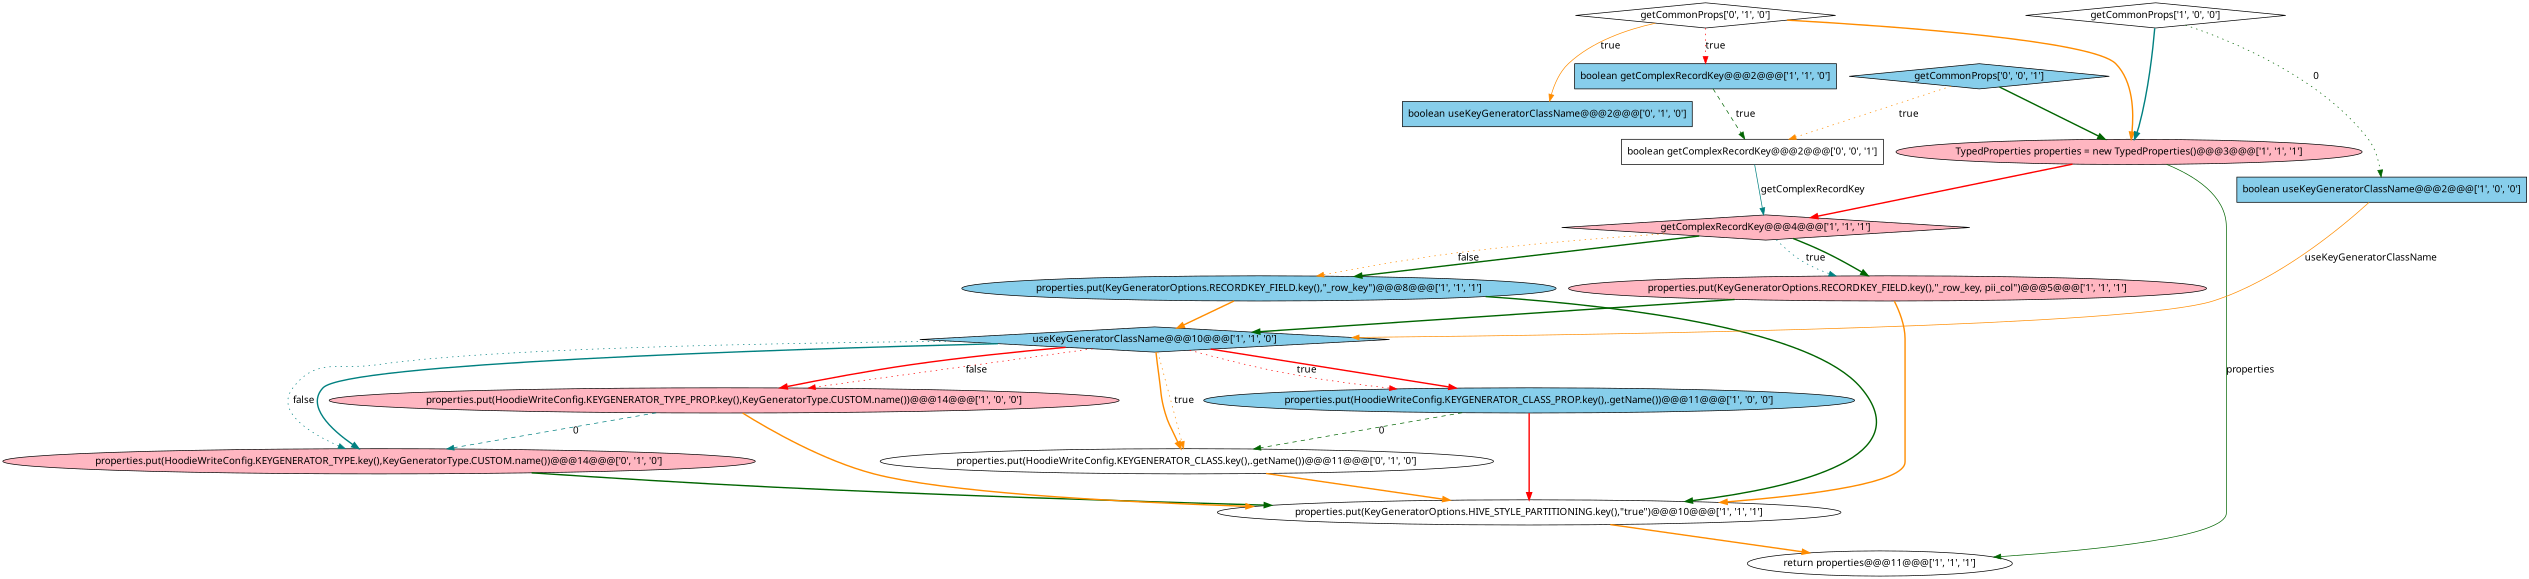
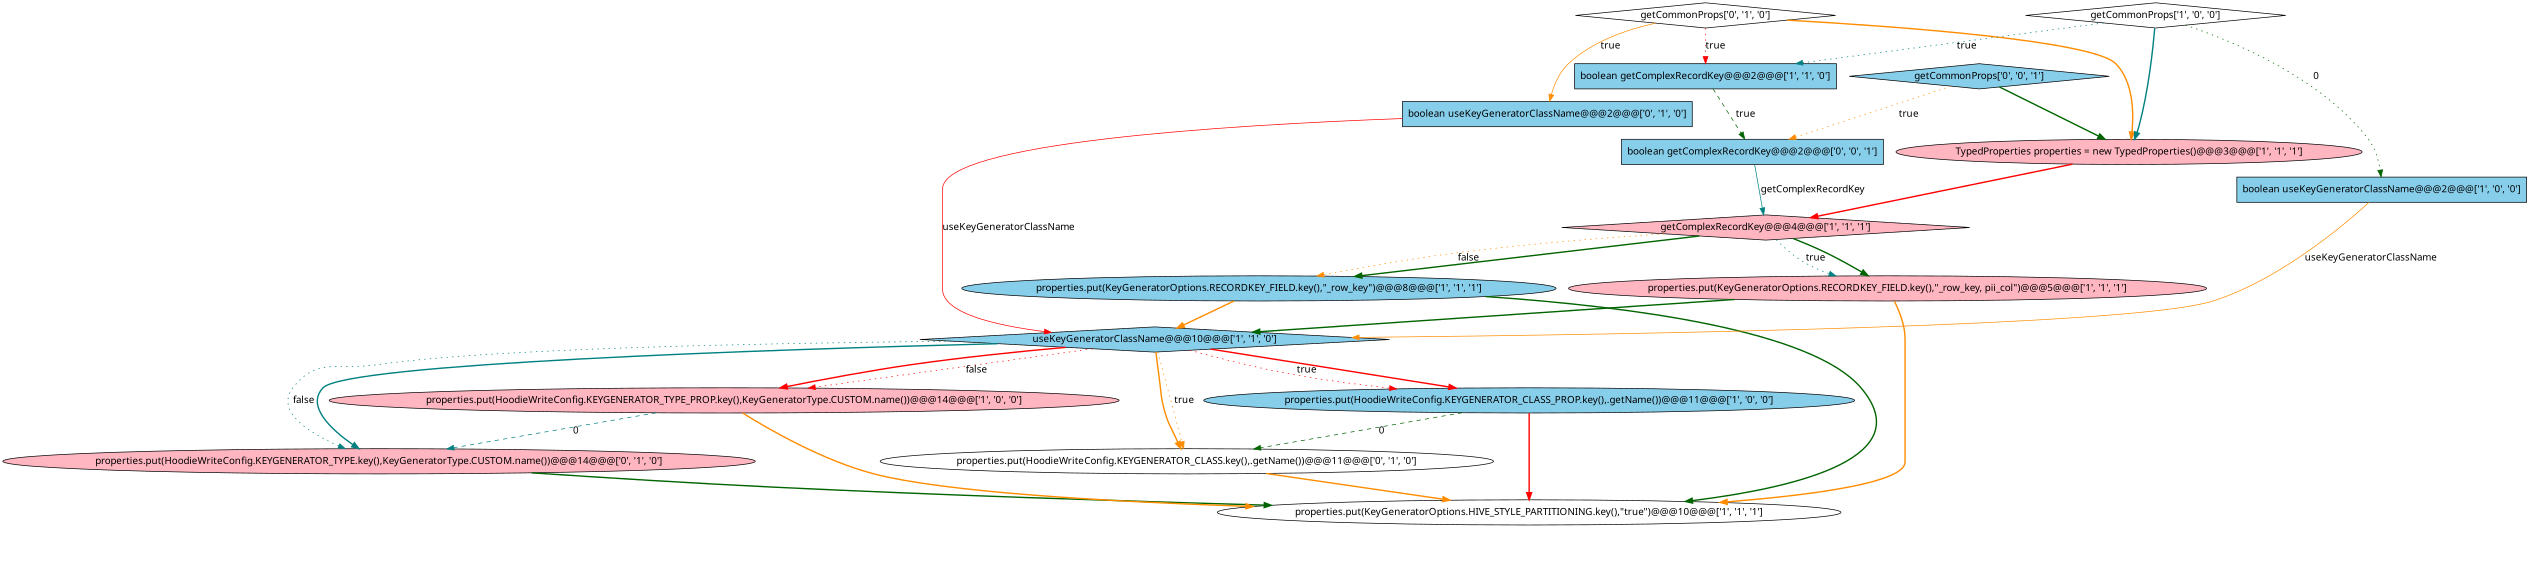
  digraph {
    fontname="Noto Sans"
    node [fillcolor=skyblue fontname="Noto Sans" shape=ellipse style=filled]
    edge [color=darkorange fontname="Noto Sans" style=bold]
    n1 [label="boolean getComplexRecordKey@@@2@@@['1', '1', '0']" shape=box]
-   n2 [fillcolor=white label="boolean getComplexRecordKey@@@2@@@['0', '0', '1']" shape=box]
+   n2 [label="boolean getComplexRecordKey@@@2@@@['0', '0', '1']" shape=box]
    n3 [fillcolor=lightpink label="getComplexRecordKey@@@4@@@['1', '1', '1']" shape=diamond]
    n4 [label="properties.put(KeyGeneratorOptions.RECORDKEY_FIELD.key(),\"_row_key\")@@@8@@@['1', '1', '1']"]
    n5 [fillcolor=lightpink label="properties.put(KeyGeneratorOptions.RECORDKEY_FIELD.key(),\"_row_key, pii_col\")@@@5@@@['1', '1', '1']"]
    n6 [fillcolor=white label="properties.put(KeyGeneratorOptions.HIVE_STYLE_PARTITIONING.key(),\"true\")@@@10@@@['1', '1', '1']"]
-   n7 [fillcolor=white label="return properties@@@11@@@['1', '1', '1']"]
    n8 [label="useKeyGeneratorClassName@@@10@@@['1', '1', '0']" shape=diamond]
    n9 [fillcolor=lightpink label="properties.put(HoodieWriteConfig.KEYGENERATOR_TYPE.key(),KeyGeneratorType.CUSTOM.name())@@@14@@@['0', '1', '0']"]
    n10 [fillcolor=white label="properties.put(HoodieWriteConfig.KEYGENERATOR_CLASS.key(),.getName())@@@11@@@['0', '1', '0']"]
    n11 [fillcolor=lightpink label="properties.put(HoodieWriteConfig.KEYGENERATOR_TYPE_PROP.key(),KeyGeneratorType.CUSTOM.name())@@@14@@@['1', '0', '0']"]
    n12 [label="properties.put(HoodieWriteConfig.KEYGENERATOR_CLASS_PROP.key(),.getName())@@@11@@@['1', '0', '0']"]
    n13 [label="getCommonProps['0', '0', '1']" shape=diamond]
    n14 [fillcolor=lightpink label="TypedProperties properties = new TypedProperties()@@@3@@@['1', '1', '1']"]
    n15 [fillcolor=white label="getCommonProps['0', '1', '0']" shape=diamond]
    n16 [label="boolean useKeyGeneratorClassName@@@2@@@['0', '1', '0']" shape=box]
    n17 [fillcolor=white label="getCommonProps['1', '0', '0']" shape=diamond]
    n18 [label="boolean useKeyGeneratorClassName@@@2@@@['1', '0', '0']" shape=box]
    n1 -> n2 [color=darkgreen label=true style=dashed]
    n2 -> n3 [color=teal label=getComplexRecordKey style=solid]
    n3 -> n4 [color=darkgreen]
    n3 -> n4 [label=false style=dotted]
    n3 -> n5 [color=teal label=true style=dotted]
    n3 -> n5 [color=darkgreen]
    n4 -> n6 [color=darkgreen]
    n4 -> n8
    n5 -> n6
    n5 -> n8 [color=darkgreen]
-   n6 -> n7
    n8 -> n9 [color=teal]
    n8 -> n9 [color=teal label=false style=dotted]
    n8 -> n10 [label=true style=dotted]
    n8 -> n10
    n8 -> n11 [color=red label=false style=dotted]
    n8 -> n11 [color=red]
    n8 -> n12 [color=red]
    n8 -> n12 [color=red label=true style=dotted]
    n9 -> n6 [color=darkgreen]
    n10 -> n6
    n11 -> n6
    n11 -> n9 [color=teal label=0 style=dashed]
    n12 -> n6 [color=red]
    n12 -> n10 [color=darkgreen label=0 style=dashed]
    n13 -> n2 [label=true style=dotted]
    n13 -> n14 [color=darkgreen]
    n14 -> n3 [color=red]
-   n14 -> n7 [color=darkgreen label=properties style=solid]
    n15 -> n1 [color=red label=true style=dotted]
    n15 -> n14
    n15 -> n16 [label=true style=solid]
+   n16 -> n8 [color=red label=useKeyGeneratorClassName style=solid]
+   n17 -> n1 [color=teal label=true style=dotted]
    n17 -> n14 [color=teal]
    n17 -> n18 [color=darkgreen label=0 style=dotted]
    n18 -> n8 [label=useKeyGeneratorClassName style=solid]
  }
